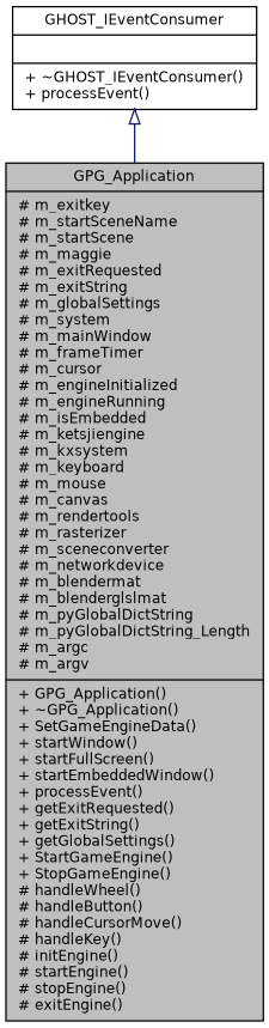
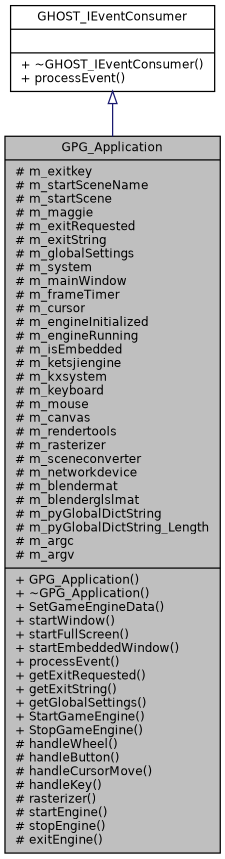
  digraph {
    node [color=black fontname=Helvetica fontsize=10 shape=record style=filled]
-   n1 [fillcolor=grey75 fontcolor=black height=0.2 label="{GPG_Application\n|# m_exitkey\l# m_startSceneName\l# m_startScene\l# m_maggie\l# m_exitRequested\l# m_exitString\l# m_globalSettings\l# m_system\l# m_mainWindow\l# m_frameTimer\l# m_cursor\l# m_engineInitialized\l# m_engineRunning\l# m_isEmbedded\l# m_ketsjiengine\l# m_kxsystem\l# m_keyboard\l# m_mouse\l# m_canvas\l# m_rendertools\l# m_rasterizer\l# m_sceneconverter\l# m_networkdevice\l# m_blendermat\l# m_blenderglslmat\l# m_pyGlobalDictString\l# m_pyGlobalDictString_Length\l# m_argc\l# m_argv\l|+ GPG_Application()\l+ ~GPG_Application()\l+ SetGameEngineData()\l+ startWindow()\l+ startFullScreen()\l+ startEmbeddedWindow()\l+ processEvent()\l+ getExitRequested()\l+ getExitString()\l+ getGlobalSettings()\l+ StartGameEngine()\l+ StopGameEngine()\l# handleWheel()\l# handleButton()\l# handleCursorMove()\l# handleKey()\l# initEngine()\l# startEngine()\l# stopEngine()\l# exitEngine()\l}" width=0.4]
+   n1 [fillcolor=grey75 fontcolor=black height=0.2 label="{GPG_Application\n|# m_exitkey\l# m_startSceneName\l# m_startScene\l# m_maggie\l# m_exitRequested\l# m_exitString\l# m_globalSettings\l# m_system\l# m_mainWindow\l# m_frameTimer\l# m_cursor\l# m_engineInitialized\l# m_engineRunning\l# m_isEmbedded\l# m_ketsjiengine\l# m_kxsystem\l# m_keyboard\l# m_mouse\l# m_canvas\l# m_rendertools\l# m_rasterizer\l# m_sceneconverter\l# m_networkdevice\l# m_blendermat\l# m_blenderglslmat\l# m_pyGlobalDictString\l# m_pyGlobalDictString_Length\l# m_argc\l# m_argv\l|+ GPG_Application()\l+ ~GPG_Application()\l+ SetGameEngineData()\l+ startWindow()\l+ startFullScreen()\l+ startEmbeddedWindow()\l+ processEvent()\l+ getExitRequested()\l+ getExitString()\l+ getGlobalSettings()\l+ StartGameEngine()\l+ StopGameEngine()\l# handleWheel()\l# handleButton()\l# handleCursorMove()\l# handleKey()\l# rasterizer()\l# startEngine()\l# stopEngine()\l# exitEngine()\l}" width=0.4]
    n2 [fillcolor=white height=0.2 label="{GHOST_IEventConsumer\n||+ ~GHOST_IEventConsumer()\l+ processEvent()\l}" width=0.4]
    n2 -> n1 [arrowtail=empty color=midnightblue dir=back fontname=Helvetica fontsize=10 labelfontname=Helvetica labelfontsize=10 style=solid]
  }
